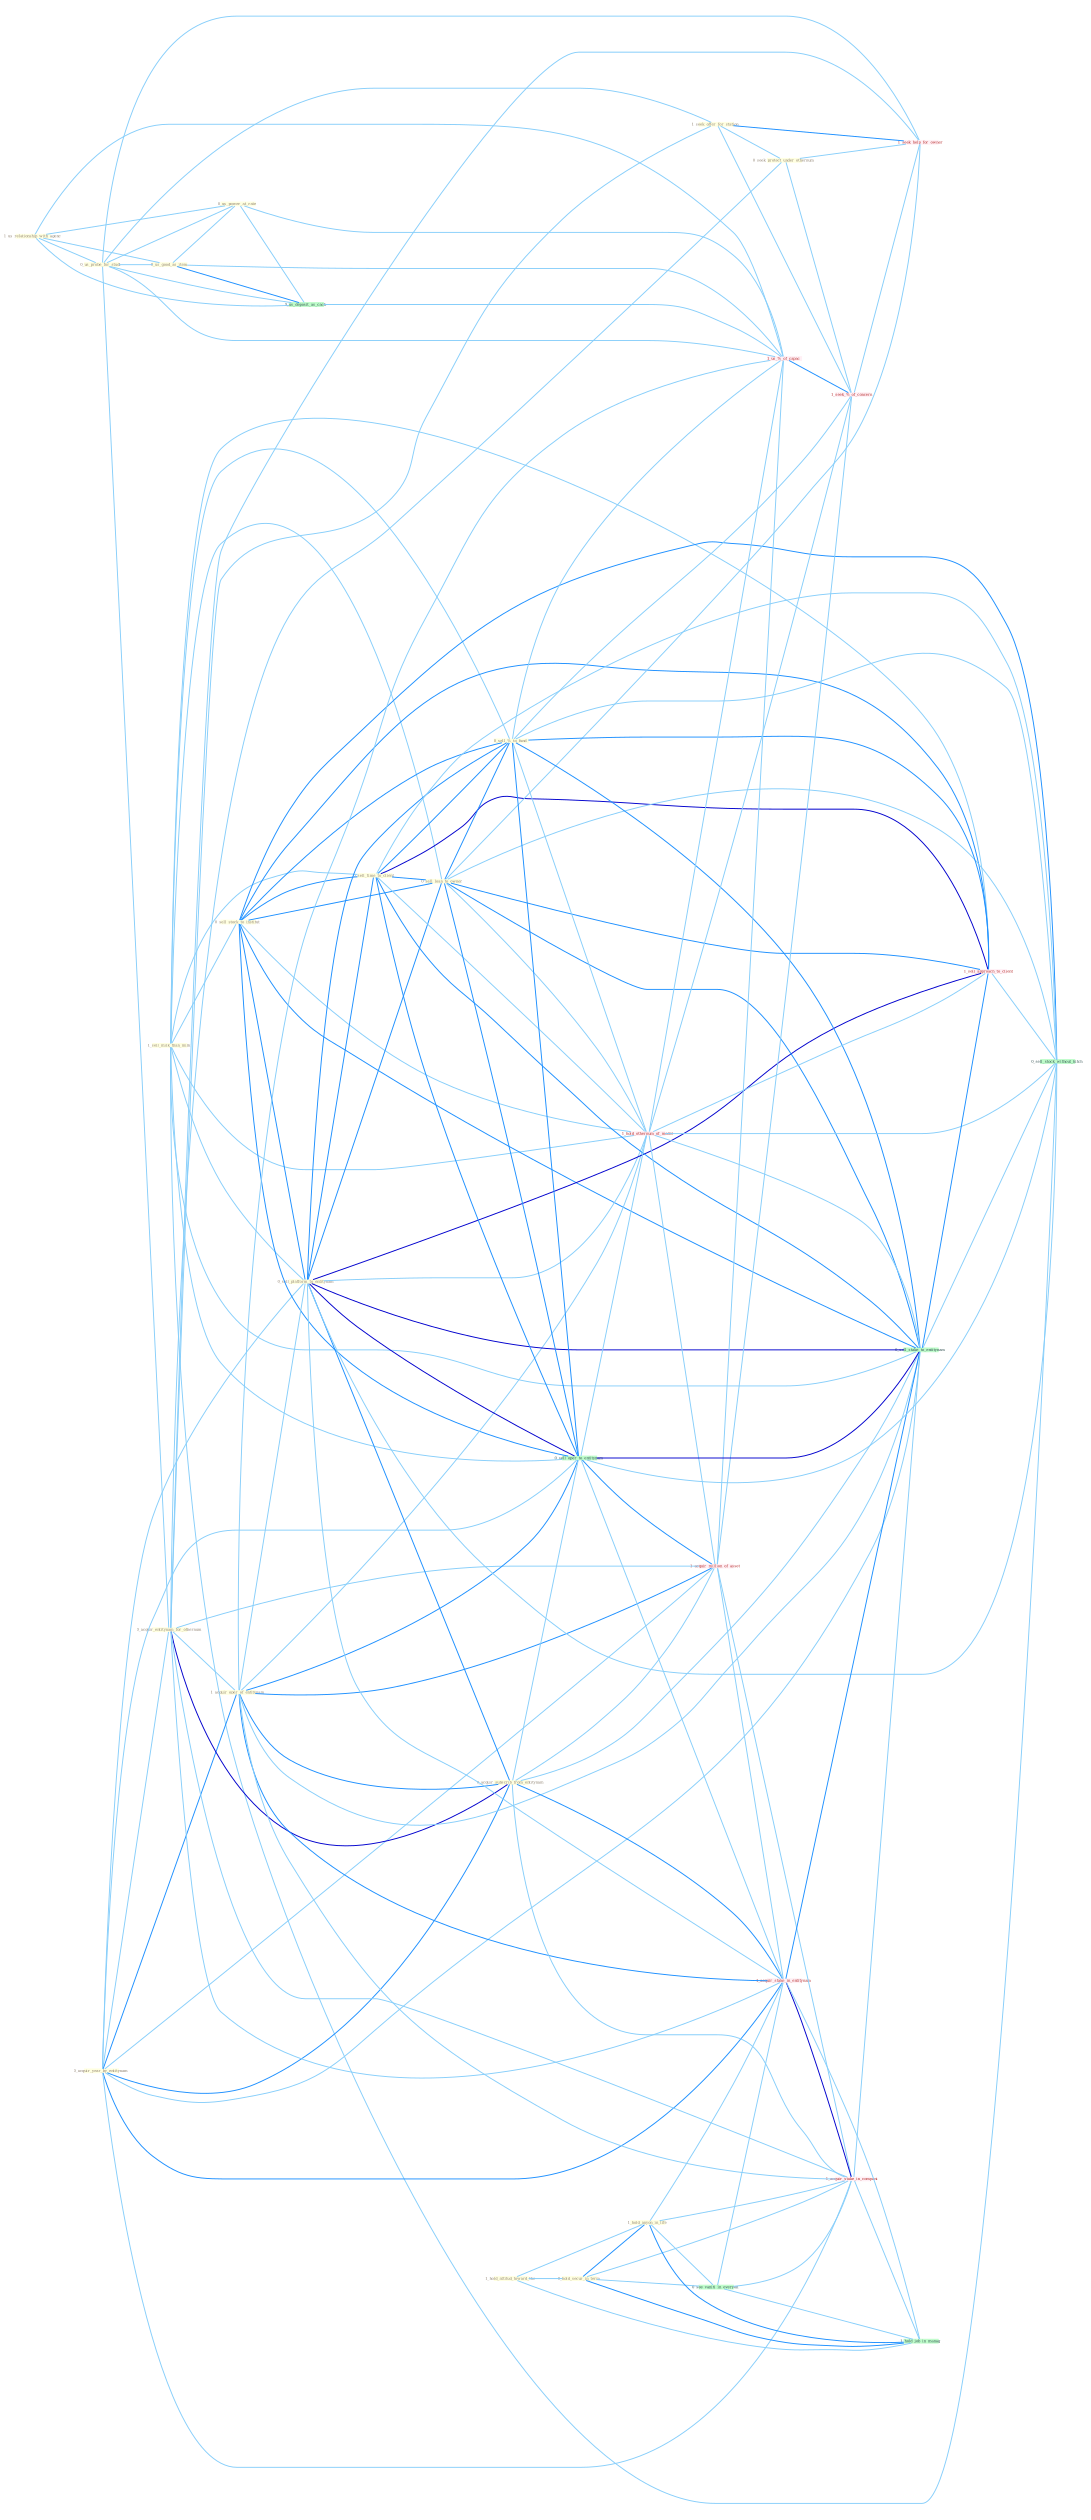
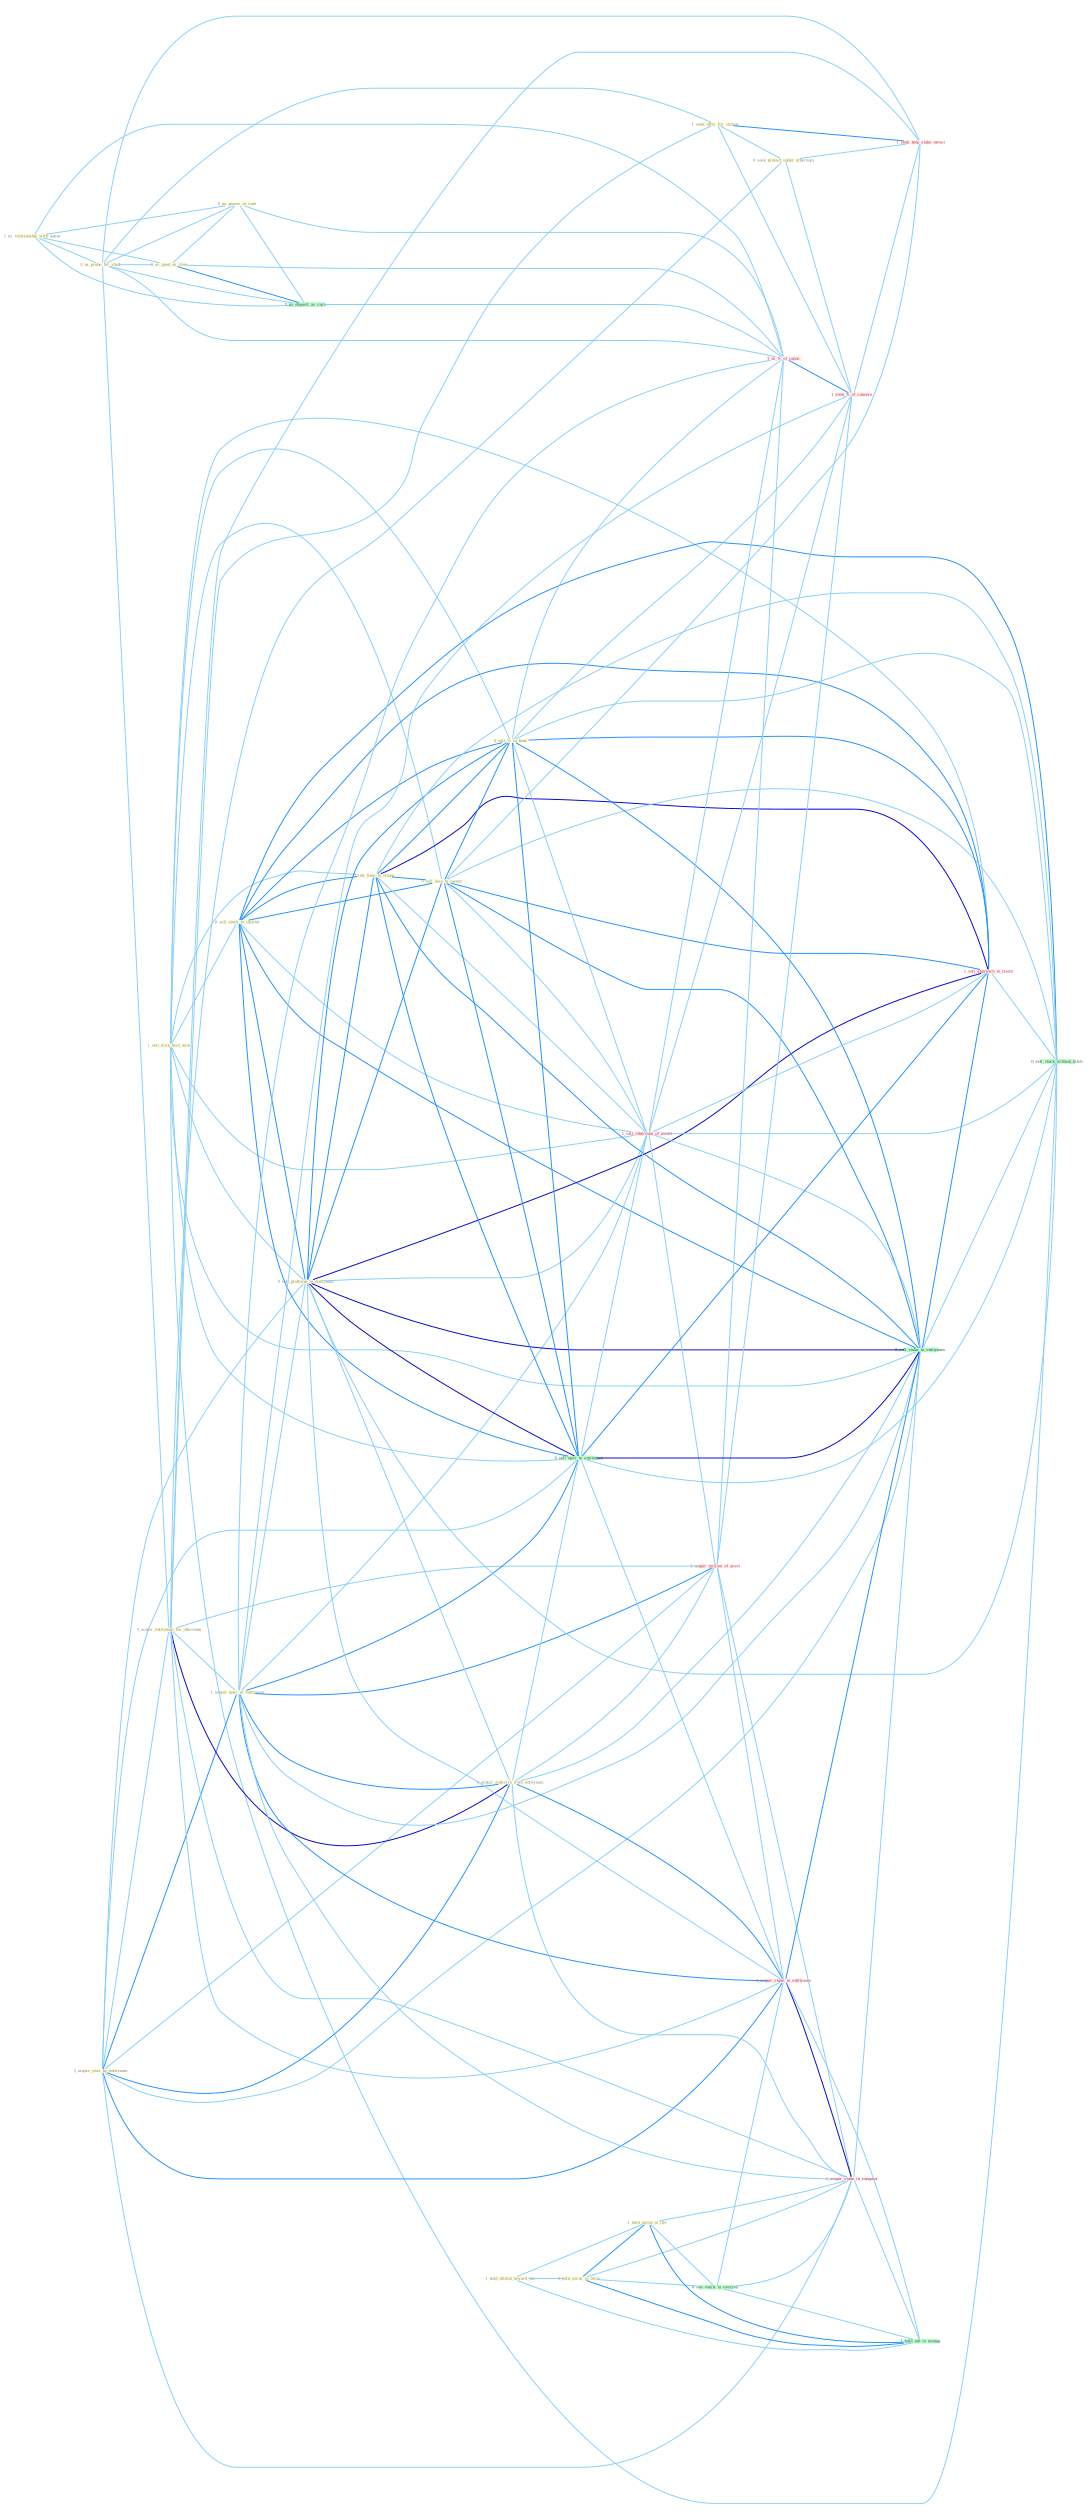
  graph {
    rankdir=LR
    node [color="#ffffe0" fixedsize=true fontcolor="#8b7d6b" fontsize=4 shape=polygon style=filled]
    edge [color="#87cefa" w=1]
    "1_us_relationship_with_agenc " [height=.06 width=.5]
    "1_sell_milk_than_milk " [height=.06 width=.5]
    "0_us_probe_for_studi " [height=.06 width=.5]
    "0_acquir_year_by_entitynam " [height=.06 width=.5]
    "0_acquir_entitynam_for_othernum " [height=.06 width=.5]
    "1_hold_attitud_toward_the " [height=.06 width=.5]
    "0_us_good_as_item " [height=.06 width=.5]
    "1_seek_offer_for_station " [height=.06 width=.5]
    "0_us_power_at_rate " [height=.06 width=.5]
    "0_seek_protect_under_othernum " [height=.06 width=.5]
    "0_sell_stock_to_institut " [height=.06 width=.5]
    "1_acquir_oper_of_entitynam " [height=.06 width=.5]
    "0_sell_platform_to_entitynam " [height=.06 width=.5]
    "0_hold_secur_in_term " [height=.06 width=.5]
    "0_sell_time_to_client " [height=.06 width=.5]
    "1_hold_anyon_in_life " [height=.06 width=.5]
    "0_acquir_subscrib_from_entitynam " [height=.06 width=.5]
    "0_sell_loan_to_owner " [height=.06 width=.5]
    "0_sell_%_to_fund " [height=.06 width=.5]
-   "1_sell_othernum_of_model " [color="#fff0f5" fontcolor="#b22222" height=.06 width=.5 label="1_hold_othernum_of_model"]
+   "1_sell_othernum_of_model " [color="#fff0f5" fontcolor="#b22222" height=.06 width=.5]
    "1_acquir_million_of_asset " [color="#fff0f5" fontcolor="#b22222" height=.06 width=.5]
    "1_acquir_stake_in_entitynam " [color="#fff0f5" fontcolor="#b22222" height=.06 width=.5]
    "1_acquir_stake_in_compani " [color="#fff0f5" fontcolor="#b22222" height=.06 width=.5]
    "1_us_%_of_capac " [color="#fff0f5" fontcolor="#b22222" height=.06 width=.5]
    "1_sell_approach_to_client " [color="#fff0f5" fontcolor="#b22222" height=.06 width=.5]
    "1_seek_%_of_concern " [color="#fff0f5" fontcolor="#b22222" height=.06 width=.5]
-   "1_seek_help_for_owner " [color="#fff0f5" fontcolor="#b22222" height=.06 width=.5]
+   "1_seek_help_for_owner " [color="#fff0f5" fontcolor="#b22222" height=.06 width=.5 label="1_seek_help_stake_owner"]
    "0_us_deposit_as_cach " [color="#BDFCC9" fontcolor="#2f4f4f" height=.06 width=.5]
    "0_sell_oper_to_entitynam " [color="#BDFCC9" fontcolor="#2f4f4f" height=.06 width=.5]
    "0_sell_stake_to_entitynam " [color="#BDFCC9" fontcolor="#2f4f4f" height=.06 width=.5]
    "0_sell_stock_without_hitch " [color="#BDFCC9" fontcolor="#2f4f4f" height=.06 width=.5]
    "1_hold_job_in_manag " [color="#BDFCC9" fontcolor="#2f4f4f" height=.06 width=.5]
    "0_see_vaniti_in_everyon " [color="#BDFCC9" fontcolor="#2f4f4f" height=.06 width=.5]
    subgraph sub_1 {
      "1_us_relationship_with_agenc "
      "1_sell_milk_than_milk "
      "0_us_probe_for_studi "
      "0_acquir_year_by_entitynam "
      "0_acquir_entitynam_for_othernum "
      "1_hold_attitud_toward_the "
      "0_us_good_as_item "
      "1_seek_offer_for_station "
      "0_us_power_at_rate "
      "0_seek_protect_under_othernum "
      "0_sell_stock_to_institut "
      "1_acquir_oper_of_entitynam "
      "0_sell_platform_to_entitynam "
      "0_hold_secur_in_term "
      "0_sell_time_to_client "
      "1_hold_anyon_in_life "
      "0_acquir_subscrib_from_entitynam "
      "0_sell_loan_to_owner "
      "0_sell_%_to_fund "
    }
    subgraph sub_2 {
      "1_sell_othernum_of_model "
      "1_acquir_million_of_asset "
      "1_acquir_stake_in_entitynam "
      "1_acquir_stake_in_compani "
      "1_us_%_of_capac "
      "1_sell_approach_to_client "
      "1_seek_%_of_concern "
      "1_seek_help_for_owner "
    }
    "1_us_relationship_with_agenc " -- "0_us_probe_for_studi "
    "1_us_relationship_with_agenc " -- "0_us_good_as_item "
    "1_us_relationship_with_agenc " -- "0_us_power_at_rate "
    "1_us_relationship_with_agenc " -- "1_us_%_of_capac "
    "1_us_relationship_with_agenc " -- "0_us_deposit_as_cach "
    "1_sell_milk_than_milk " -- "0_sell_stock_to_institut "
    "1_sell_milk_than_milk " -- "0_sell_platform_to_entitynam "
    "1_sell_milk_than_milk " -- "0_sell_time_to_client "
    "1_sell_milk_than_milk " -- "0_sell_loan_to_owner "
    "1_sell_milk_than_milk " -- "0_sell_%_to_fund "
    "1_sell_milk_than_milk " -- "1_sell_othernum_of_model "
    "1_sell_milk_than_milk " -- "1_sell_approach_to_client "
    "1_sell_milk_than_milk " -- "0_sell_oper_to_entitynam "
    "1_sell_milk_than_milk " -- "0_sell_stake_to_entitynam "
    "1_sell_milk_than_milk " -- "0_sell_stock_without_hitch "
    "0_us_probe_for_studi " -- "0_acquir_entitynam_for_othernum "
    "0_us_probe_for_studi " -- "0_us_good_as_item "
    "0_us_probe_for_studi " -- "1_seek_offer_for_station "
    "0_us_probe_for_studi " -- "0_us_power_at_rate "
    "0_us_probe_for_studi " -- "1_us_%_of_capac "
    "0_us_probe_for_studi " -- "1_seek_help_for_owner "
    "0_us_probe_for_studi " -- "0_us_deposit_as_cach "
    "0_acquir_year_by_entitynam " -- "0_acquir_entitynam_for_othernum "
    "0_acquir_year_by_entitynam " -- "1_acquir_oper_of_entitynam " [color="#1e90ff" w=2]
    "0_acquir_year_by_entitynam " -- "0_sell_platform_to_entitynam "
    "0_acquir_year_by_entitynam " -- "0_acquir_subscrib_from_entitynam " [color="#1e90ff" w=2]
    "0_acquir_year_by_entitynam " -- "1_acquir_million_of_asset "
    "0_acquir_year_by_entitynam " -- "1_acquir_stake_in_entitynam " [color="#1e90ff" w=2]
    "0_acquir_year_by_entitynam " -- "1_acquir_stake_in_compani "
    "0_acquir_year_by_entitynam " -- "0_sell_oper_to_entitynam "
    "0_acquir_year_by_entitynam " -- "0_sell_stake_to_entitynam "
    "0_acquir_entitynam_for_othernum " -- "1_seek_offer_for_station "
    "0_acquir_entitynam_for_othernum " -- "0_seek_protect_under_othernum "
    "0_acquir_entitynam_for_othernum " -- "1_acquir_oper_of_entitynam "
    "0_acquir_entitynam_for_othernum " -- "0_acquir_subscrib_from_entitynam " [color="#0000cd"]
    "0_acquir_entitynam_for_othernum " -- "1_acquir_million_of_asset "
    "0_acquir_entitynam_for_othernum " -- "1_acquir_stake_in_entitynam "
    "0_acquir_entitynam_for_othernum " -- "1_acquir_stake_in_compani "
    "0_acquir_entitynam_for_othernum " -- "1_seek_help_for_owner "
    "1_hold_attitud_toward_the " -- "0_hold_secur_in_term "
    "1_hold_attitud_toward_the " -- "1_hold_anyon_in_life "
    "1_hold_attitud_toward_the " -- "1_hold_job_in_manag "
    "0_us_good_as_item " -- "0_us_power_at_rate "
    "0_us_good_as_item " -- "1_us_%_of_capac "
    "0_us_good_as_item " -- "0_us_deposit_as_cach " [color="#1e90ff" w=2]
    "1_seek_offer_for_station " -- "0_seek_protect_under_othernum "
    "1_seek_offer_for_station " -- "1_seek_%_of_concern "
    "1_seek_offer_for_station " -- "1_seek_help_for_owner " [color="#1e90ff" w=2]
    "0_us_power_at_rate " -- "1_us_%_of_capac "
    "0_us_power_at_rate " -- "0_us_deposit_as_cach "
    "0_seek_protect_under_othernum " -- "1_seek_%_of_concern "
    "0_seek_protect_under_othernum " -- "1_seek_help_for_owner "
    "0_sell_stock_to_institut " -- "0_sell_platform_to_entitynam " [color="#1e90ff" w=2]
    "0_sell_stock_to_institut " -- "0_sell_time_to_client " [color="#1e90ff" w=2]
    "0_sell_stock_to_institut " -- "0_sell_loan_to_owner " [color="#1e90ff" w=2]
    "0_sell_stock_to_institut " -- "0_sell_%_to_fund " [color="#1e90ff" w=2]
    "0_sell_stock_to_institut " -- "1_sell_othernum_of_model "
    "0_sell_stock_to_institut " -- "1_sell_approach_to_client " [color="#1e90ff" w=2]
    "0_sell_stock_to_institut " -- "0_sell_oper_to_entitynam " [color="#1e90ff" w=2]
    "0_sell_stock_to_institut " -- "0_sell_stake_to_entitynam " [color="#1e90ff" w=2]
    "0_sell_stock_to_institut " -- "0_sell_stock_without_hitch " [color="#1e90ff" w=2]
    "1_acquir_oper_of_entitynam " -- "0_sell_platform_to_entitynam "
    "1_acquir_oper_of_entitynam " -- "0_acquir_subscrib_from_entitynam " [color="#1e90ff" w=2]
    "1_acquir_oper_of_entitynam " -- "1_sell_othernum_of_model "
    "1_acquir_oper_of_entitynam " -- "1_acquir_million_of_asset " [color="#1e90ff" w=2]
    "1_acquir_oper_of_entitynam " -- "1_acquir_stake_in_entitynam " [color="#1e90ff" w=2]
    "1_acquir_oper_of_entitynam " -- "1_acquir_stake_in_compani "
    "1_acquir_oper_of_entitynam " -- "1_us_%_of_capac "
+   "1_acquir_oper_of_entitynam " -- "1_seek_%_of_concern "
    "1_acquir_oper_of_entitynam " -- "0_sell_oper_to_entitynam " [color="#1e90ff" w=2]
    "1_acquir_oper_of_entitynam " -- "0_sell_stake_to_entitynam "
    "0_sell_platform_to_entitynam " -- "0_sell_time_to_client " [color="#1e90ff" w=2]
-   "0_sell_platform_to_entitynam " -- "0_acquir_subscrib_from_entitynam " [color="#1e90ff"]
+   "0_sell_platform_to_entitynam " -- "0_acquir_subscrib_from_entitynam "
    "0_sell_platform_to_entitynam " -- "0_sell_loan_to_owner " [color="#1e90ff" w=2]
    "0_sell_platform_to_entitynam " -- "0_sell_%_to_fund " [color="#1e90ff" w=2]
    "0_sell_platform_to_entitynam " -- "1_sell_othernum_of_model "
    "0_sell_platform_to_entitynam " -- "1_acquir_stake_in_entitynam "
    "0_sell_platform_to_entitynam " -- "1_sell_approach_to_client " [color="#0000cd" w=2]
    "0_sell_platform_to_entitynam " -- "0_sell_oper_to_entitynam " [color="#0000cd" w=3]
    "0_sell_platform_to_entitynam " -- "0_sell_stake_to_entitynam " [color="#0000cd" w=3]
    "0_sell_platform_to_entitynam " -- "0_sell_stock_without_hitch "
    "0_hold_secur_in_term " -- "1_hold_anyon_in_life " [color="#1e90ff" w=2]
    "0_hold_secur_in_term " -- "1_acquir_stake_in_compani "
    "0_hold_secur_in_term " -- "1_hold_job_in_manag " [color="#1e90ff" w=2]
    "0_hold_secur_in_term " -- "0_see_vaniti_in_everyon "
    "0_sell_time_to_client " -- "0_sell_loan_to_owner " [color="#1e90ff" w=2]
    "0_sell_time_to_client " -- "0_sell_%_to_fund " [color="#1e90ff" w=2]
    "0_sell_time_to_client " -- "1_sell_othernum_of_model "
    "0_sell_time_to_client " -- "1_sell_approach_to_client " [color="#0000cd" w=3]
    "0_sell_time_to_client " -- "0_sell_oper_to_entitynam " [color="#1e90ff" w=2]
    "0_sell_time_to_client " -- "0_sell_stake_to_entitynam " [color="#1e90ff" w=2]
    "0_sell_time_to_client " -- "0_sell_stock_without_hitch "
-   "1_hold_anyon_in_life " -- "1_acquir_stake_in_entitynam "
    "1_hold_anyon_in_life " -- "1_acquir_stake_in_compani "
    "1_hold_anyon_in_life " -- "1_hold_job_in_manag " [color="#1e90ff" w=2]
    "1_hold_anyon_in_life " -- "0_see_vaniti_in_everyon "
    "0_acquir_subscrib_from_entitynam " -- "1_acquir_million_of_asset "
    "0_acquir_subscrib_from_entitynam " -- "1_acquir_stake_in_entitynam " [color="#1e90ff" w=2]
    "0_acquir_subscrib_from_entitynam " -- "1_acquir_stake_in_compani "
    "0_acquir_subscrib_from_entitynam " -- "0_sell_oper_to_entitynam "
    "0_acquir_subscrib_from_entitynam " -- "0_sell_stake_to_entitynam "
    "0_sell_loan_to_owner " -- "0_sell_%_to_fund " [color="#1e90ff" w=2]
    "0_sell_loan_to_owner " -- "1_sell_othernum_of_model "
    "0_sell_loan_to_owner " -- "1_sell_approach_to_client " [color="#1e90ff" w=2]
    "0_sell_loan_to_owner " -- "1_seek_help_for_owner "
    "0_sell_loan_to_owner " -- "0_sell_oper_to_entitynam " [color="#1e90ff" w=2]
    "0_sell_loan_to_owner " -- "0_sell_stake_to_entitynam " [color="#1e90ff" w=2]
    "0_sell_loan_to_owner " -- "0_sell_stock_without_hitch "
    "0_sell_%_to_fund " -- "1_sell_othernum_of_model "
    "0_sell_%_to_fund " -- "1_us_%_of_capac "
    "0_sell_%_to_fund " -- "1_sell_approach_to_client " [color="#1e90ff" w=2]
    "0_sell_%_to_fund " -- "1_seek_%_of_concern "
    "0_sell_%_to_fund " -- "0_sell_oper_to_entitynam " [color="#1e90ff" w=2]
    "0_sell_%_to_fund " -- "0_sell_stake_to_entitynam " [color="#1e90ff" w=2]
    "0_sell_%_to_fund " -- "0_sell_stock_without_hitch "
    "1_sell_othernum_of_model " -- "1_acquir_million_of_asset "
    "1_sell_othernum_of_model " -- "1_us_%_of_capac "
    "1_sell_othernum_of_model " -- "1_sell_approach_to_client "
    "1_sell_othernum_of_model " -- "1_seek_%_of_concern "
    "1_sell_othernum_of_model " -- "0_sell_stake_to_entitynam "
    "1_sell_othernum_of_model " -- "0_sell_stock_without_hitch "
    "1_acquir_million_of_asset " -- "1_acquir_stake_in_entitynam "
    "1_acquir_million_of_asset " -- "1_acquir_stake_in_compani "
    "1_acquir_million_of_asset " -- "1_us_%_of_capac "
    "1_acquir_million_of_asset " -- "1_seek_%_of_concern "
    "1_acquir_stake_in_entitynam " -- "1_acquir_stake_in_compani " [color="#0000cd" w=3]
    "1_acquir_stake_in_entitynam " -- "0_sell_stake_to_entitynam " [color="#1e90ff" w=2]
    "1_acquir_stake_in_entitynam " -- "1_hold_job_in_manag "
    "1_acquir_stake_in_compani " -- "0_sell_stake_to_entitynam "
    "1_acquir_stake_in_compani " -- "1_hold_job_in_manag "
    "1_us_%_of_capac " -- "1_seek_%_of_concern " [color="#1e90ff" w=2]
    "1_sell_approach_to_client " -- "0_sell_stock_without_hitch "
    "1_seek_%_of_concern " -- "1_seek_help_for_owner "
    "0_us_deposit_as_cach " -- "1_us_%_of_capac "
    "0_sell_oper_to_entitynam " -- "1_sell_othernum_of_model "
    "0_sell_oper_to_entitynam " -- "1_acquir_stake_in_entitynam "
-   "0_sell_oper_to_entitynam " -- "1_acquir_million_of_asset " [color="#1e90ff" w=2]
+   "0_sell_oper_to_entitynam " -- "1_sell_approach_to_client " [color="#1e90ff" w=2]
    "0_sell_oper_to_entitynam " -- "0_sell_stake_to_entitynam " [color="#0000cd" w=3]
    "0_sell_oper_to_entitynam " -- "0_sell_stock_without_hitch "
    "0_sell_stake_to_entitynam " -- "1_sell_approach_to_client " [color="#1e90ff" w=2]
    "0_sell_stake_to_entitynam " -- "0_sell_stock_without_hitch "
    "0_see_vaniti_in_everyon " -- "1_acquir_stake_in_entitynam "
    "0_see_vaniti_in_everyon " -- "1_acquir_stake_in_compani "
    "0_see_vaniti_in_everyon " -- "1_hold_job_in_manag "
  }
